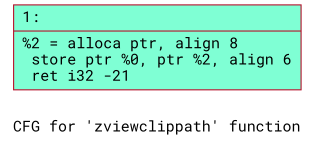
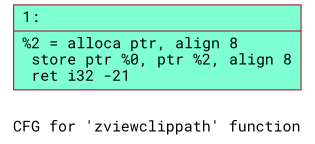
  digraph {
    label="CFG for 'zviewclippath' function"
    fontname="Roboto Mono"
-   n1 [color="#b70d28ff" fillcolor=aquamarine fontname="Roboto Mono" label="{1:\l|  %2 = alloca ptr, align 8\l  store ptr %0, ptr %2, align 6\l  ret i32 -21\l}" shape=record style=filled]
+   n1 [color="#b70d28ff" fillcolor=aquamarine fontname="Roboto Mono" label="{1:\l|  %2 = alloca ptr, align 8\l  store ptr %0, ptr %2, align 8\l  ret i32 -21\l}" shape=record style=filled]
  }
